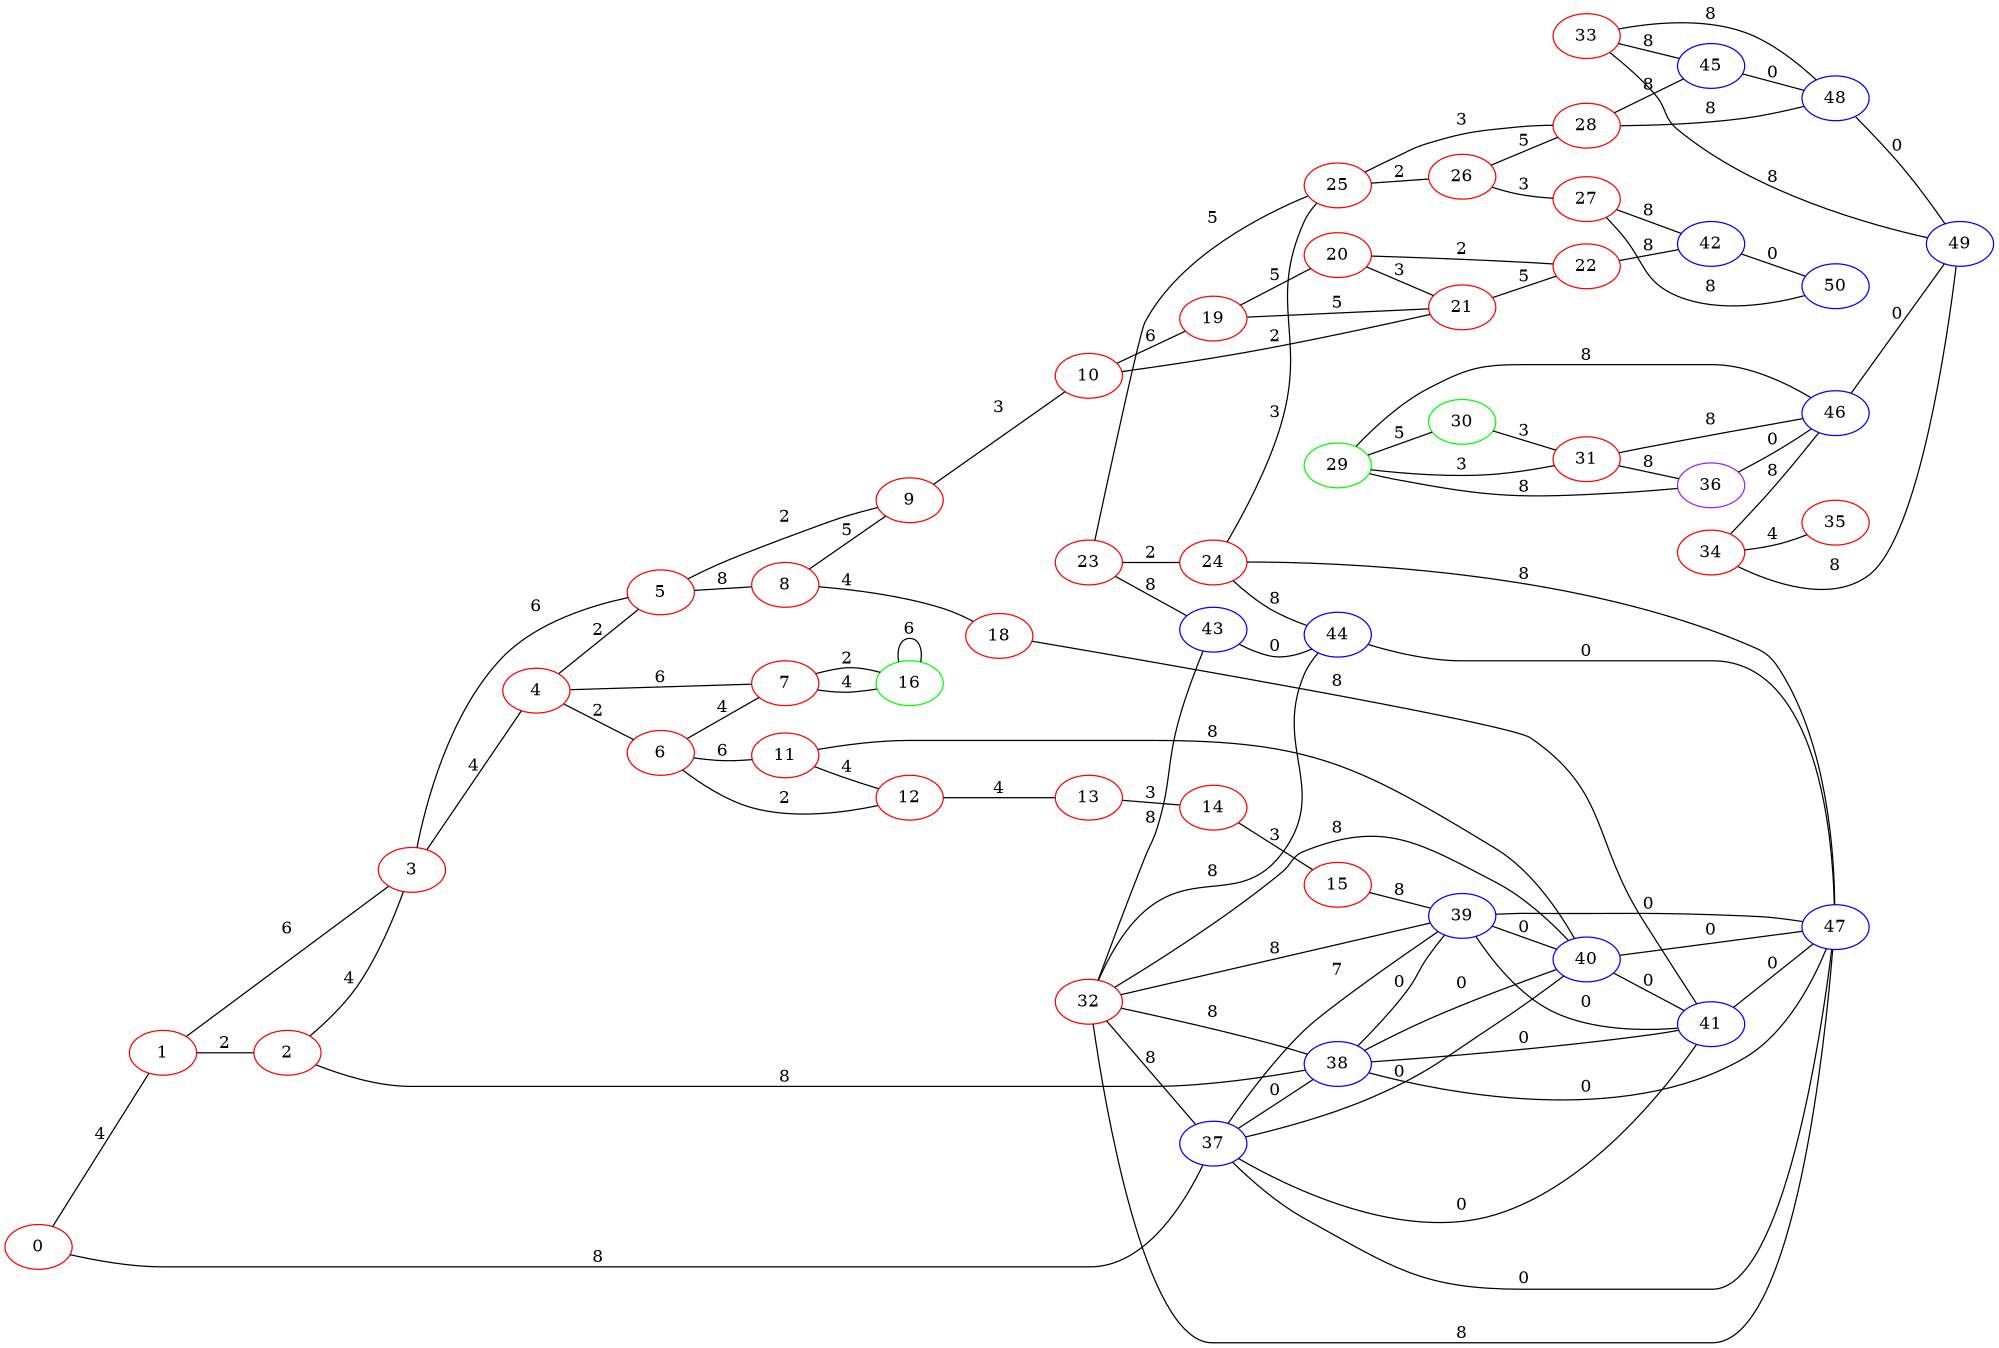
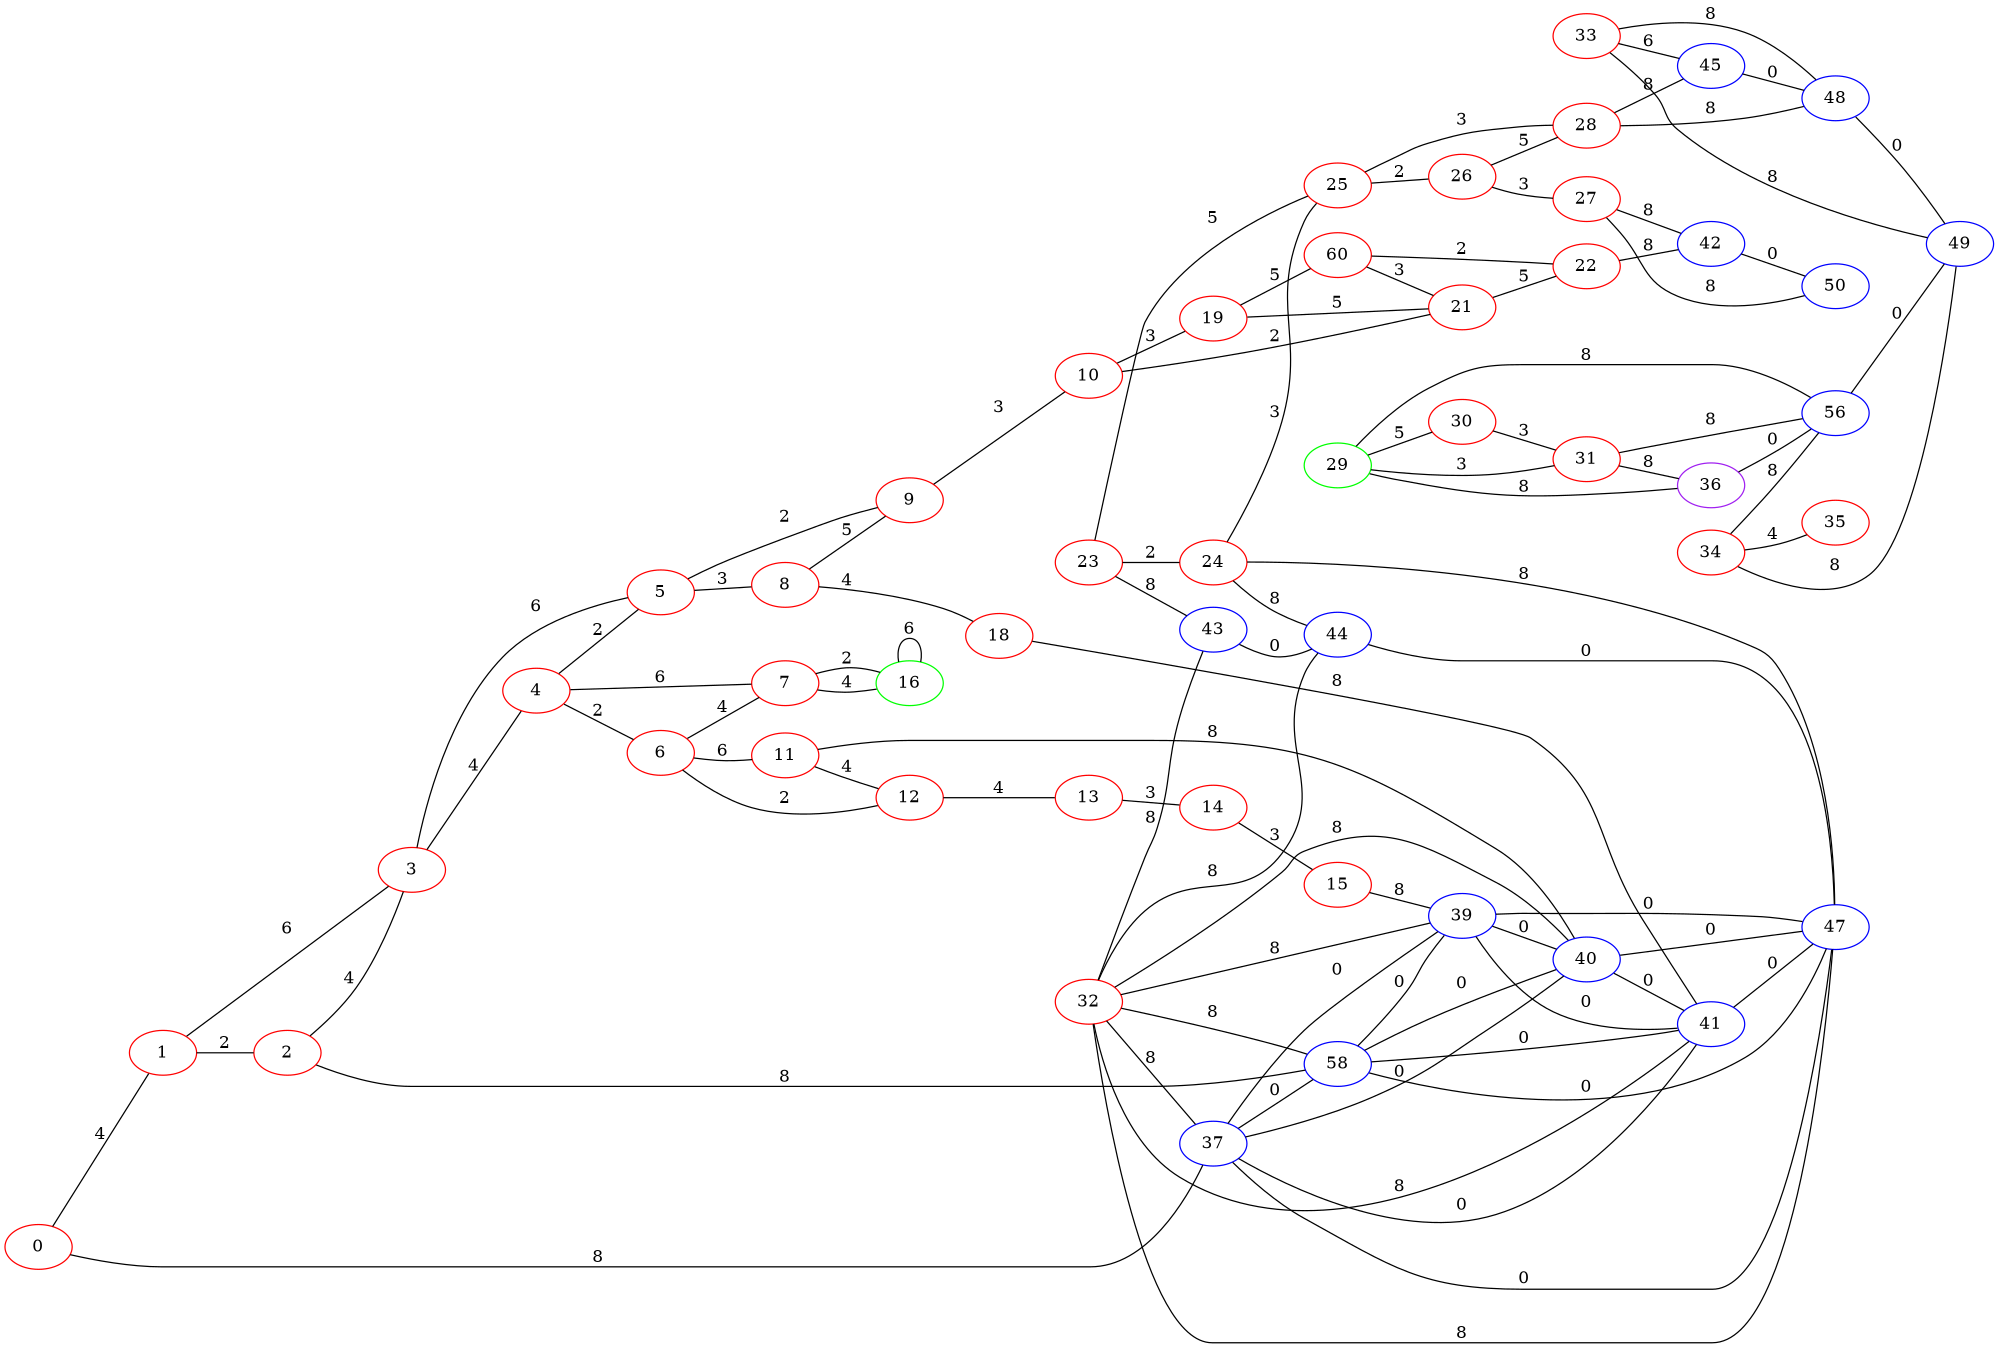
  graph {
    rankdir=LR
    node [color=red weight=1]
    0
    1
    37 [color=blue weight=3]
    2
    3
-   38 [color=blue weight=3]
+   38 [color=blue weight=3 label=58]
    40 [color=blue weight=3]
    39 [color=blue weight=3]
    41 [color=blue weight=3]
    47 [color=blue weight=3]
    4
    5
    6
    7
    8
    9
    11
    12
    16 [color=green weight=2]
    18
    10
    13
    19
    21
-   20
+   20 [label=60]
    22
    14
    15
    42 [color=blue weight=3]
    50 [color=blue weight=3]
    23
    24
    25
    43 [color=blue weight=3]
    44 [color=blue weight=3]
    26
    28
    27
    45 [color=blue weight=3]
    48 [color=blue weight=3]
    49 [color=blue weight=3]
    29 [color=green weight=2]
-   30 [color=green]
+   30
    31
    36 [color=purple weight=4]
-   46 [color=blue weight=3]
+   46 [color=blue weight=3 label=56]
    32
    33
    34
    35
    0 -- 1 [label=4]
    0 -- 37 [label=8]
    1 -- 2 [label=2]
    1 -- 3 [label=6]
    37 -- 38 [label=0]
    37 -- 40 [label=0]
-   37 -- 39 [label=7]
+   37 -- 39 [label=0]
    37 -- 41 [label=0]
    37 -- 47 [label=0]
    2 -- 3 [label=4]
    2 -- 38 [label=8]
    3 -- 4 [label=4]
    3 -- 5 [label=6]
    38 -- 40 [label=0]
    38 -- 39 [label=0]
    38 -- 41 [label=0]
    38 -- 47 [label=0]
    40 -- 41 [label=0]
    40 -- 47 [label=0]
    39 -- 40 [label=0]
    39 -- 41 [label=0]
    39 -- 47 [label=0]
    41 -- 47 [label=0]
    4 -- 5 [label=2]
    4 -- 6 [label=2]
    4 -- 7 [label=6]
-   5 -- 8 [label=8]
+   5 -- 8 [label=3]
    5 -- 9 [label=2]
    6 -- 7 [label=4]
    6 -- 11 [label=6]
    6 -- 12 [label=2]
    7 -- 16 [label=2]
    7 -- 16 [label=4]
    8 -- 9 [label=5]
    8 -- 18 [label=4]
    9 -- 10 [label=3]
    11 -- 40 [label=8]
    11 -- 12 [label=4]
    12 -- 13 [label=4]
    16 -- 16 [label=6]
    18 -- 41 [label=8]
-   10 -- 19 [label=6]
+   10 -- 19 [label=3]
    10 -- 21 [label=2]
    13 -- 14 [label=3]
    19 -- 21 [label=5]
    19 -- 20 [label=5]
    21 -- 22 [label=5]
    20 -- 21 [label=3]
    20 -- 22 [label=2]
    22 -- 42 [label=8]
    14 -- 15 [label=3]
    15 -- 39 [label=8]
    42 -- 50 [label=0]
    23 -- 24 [label=2]
    23 -- 25 [label=5]
    23 -- 43 [label=8]
    24 -- 47 [label=8]
    24 -- 25 [label=3]
    24 -- 44 [label=8]
    25 -- 26 [label=2]
    25 -- 28 [label=3]
    43 -- 44 [label=0]
    44 -- 47 [label=0]
    26 -- 28 [label=5]
    26 -- 27 [label=3]
    28 -- 45 [label=8]
    28 -- 48 [label=8]
    27 -- 42 [label=8]
    27 -- 50 [label=8]
    45 -- 48 [label=0]
    48 -- 49 [label=0]
    29 -- 30 [label=5]
    29 -- 31 [label=3]
    29 -- 36 [label=8]
    29 -- 46 [label=8]
    30 -- 31 [label=3]
    31 -- 36 [label=8]
    31 -- 46 [label=8]
    36 -- 46 [label=0]
    46 -- 49 [label=0]
    32 -- 37 [label=8]
    32 -- 38 [label=8]
    32 -- 40 [label=8]
    32 -- 39 [label=8]
+   32 -- 41 [label=8]
    32 -- 47 [label=8]
    32 -- 43 [label=8]
    32 -- 44 [label=8]
-   33 -- 45 [label=8]
+   33 -- 45 [label=6]
    33 -- 48 [label=8]
    33 -- 49 [label=8]
    34 -- 49 [label=8]
    34 -- 46 [label=8]
    34 -- 35 [label=4]
  }
